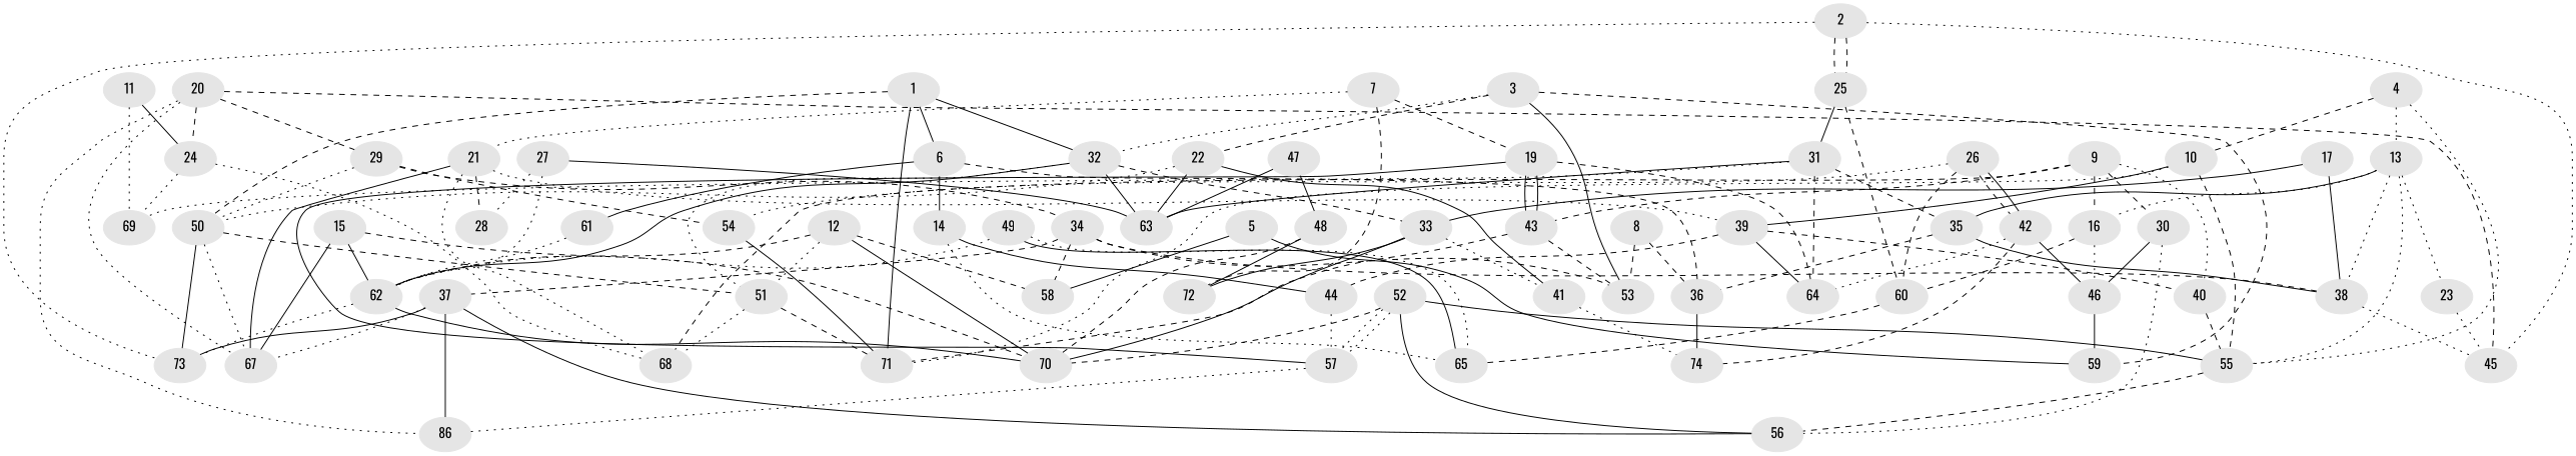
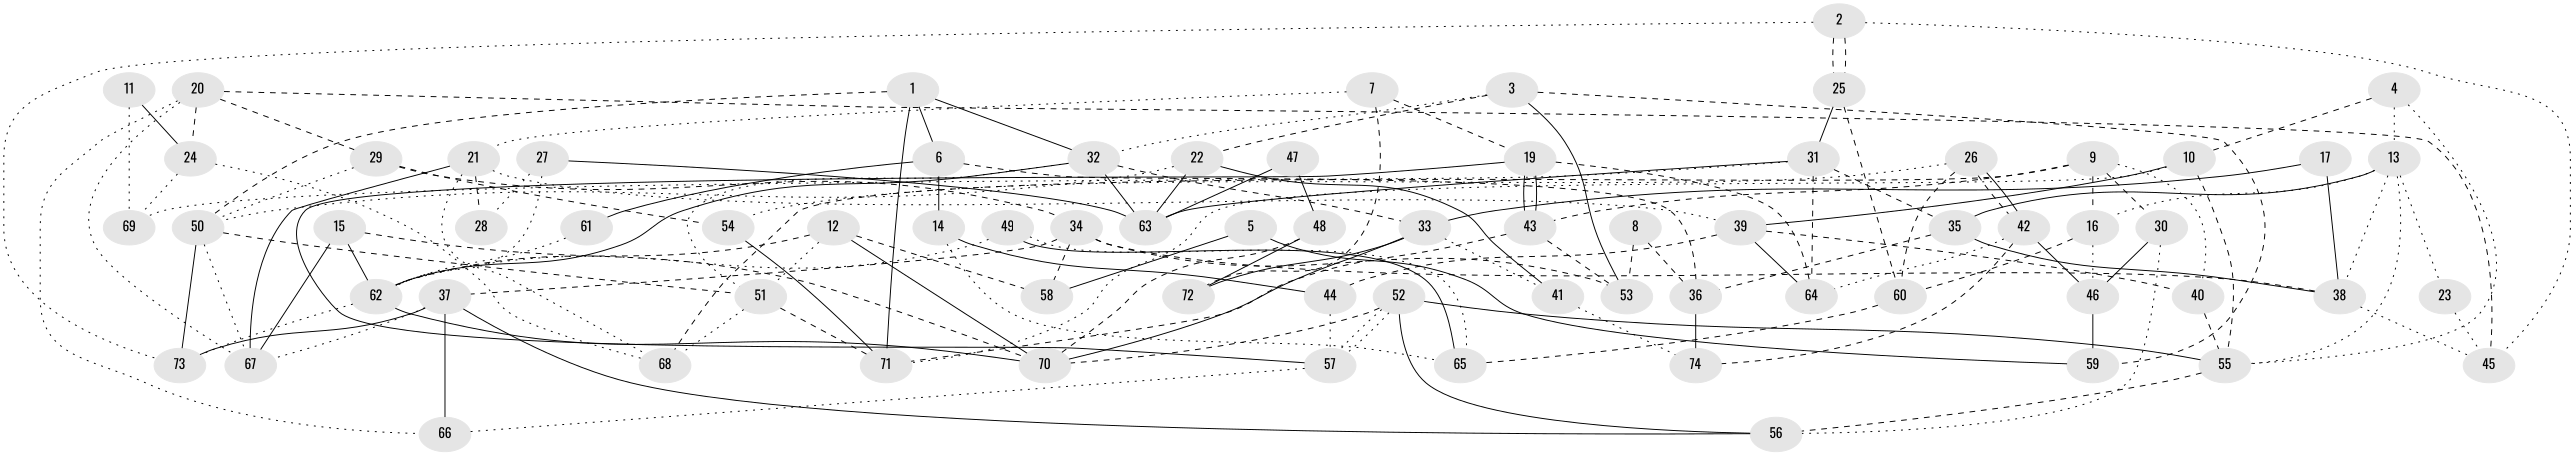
  graph {
    fontname=Oswald
    node [color=gray90 fontname=Oswald style=filled]
    edge [fontname=Oswald style=dashed]
    1
    6
    32
    50
    71
    14
    36
    61
    51
    62
    33
    63
    73
    67
    2
    25
    45
    60
    31
    3
    22
    53
    59
    41
    4
    10
    13
    55
    39
    16
    23
    35
    38
    56
    5
    58
    44
    65
    74
    7
    19
    21
    72
    43
    57
    64
    68
    28
    8
    9
    30
    40
    46
    11
    24
    69
    12
    70
    15
    17
-   66 [label=86]
+   66
    20
    29
    54
    34
    26
    42
    27
    37
    47
    48
    49
    52
    1 -- 6 [style=solid]
    1 -- 32 [style=solid]
    1 -- 50
    1 -- 71 [style=solid]
    6 -- 14 [style=solid]
    6 -- 36
    6 -- 61 [style=solid]
    32 -- 51 [style=dotted]
    32 -- 62 [style=solid]
    32 -- 33
    32 -- 63 [style=solid]
    50 -- 51
    50 -- 73 [style=solid]
    50 -- 67 [style=dotted]
    14 -- 44 [style=solid]
    14 -- 65 [style=dotted]
    36 -- 74 [style=solid]
    61 -- 62 [style=dotted]
    51 -- 71
    51 -- 68 [style=dotted]
    62 -- 73 [style=dotted]
    62 -- 70 [style=solid]
    33 -- 41 [style=dotted]
    33 -- 72 [style=solid]
    33 -- 70 [style=solid]
    2 -- 73 [style=dotted]
    2 -- 25
    2 -- 25
    2 -- 45 [style=dotted]
    25 -- 60
    25 -- 31 [style=solid]
    60 -- 65
    31 -- 63 [style=solid]
    31 -- 35
    31 -- 64
    31 -- 69 [style=dotted]
    3 -- 32 [style=dotted]
    3 -- 22
    3 -- 53 [style=solid]
    3 -- 59
    22 -- 50 [style=dotted]
    22 -- 63 [style=solid]
    22 -- 41 [style=solid]
    41 -- 74 [style=dotted]
    4 -- 10
    4 -- 13 [style=dotted]
    4 -- 55 [style=dotted]
    10 -- 71 [style=dotted]
    10 -- 55
    10 -- 39 [style=solid]
    13 -- 55 [style=dotted]
    13 -- 16 [style=dotted]
    13 -- 23 [style=dotted]
    13 -- 35 [style=solid]
    13 -- 38 [style=dotted]
    55 -- 56
    39 -- 44
    39 -- 64 [style=solid]
    39 -- 40
    16 -- 60
    16 -- 46 [style=dotted]
    23 -- 45 [style=dotted]
    35 -- 36
    35 -- 38 [style=solid]
    38 -- 45 [style=dotted]
    5 -- 59 [style=solid]
    5 -- 58 [style=solid]
    44 -- 57 [style=dotted]
    7 -- 19
    7 -- 21 [style=dotted]
    7 -- 72
    19 -- 43 [style=solid]
    19 -- 43 [style=solid]
    19 -- 57 [style=solid]
    19 -- 64
    21 -- 67 [style=solid]
    21 -- 39 [style=dotted]
    21 -- 68 [style=dotted]
    21 -- 28
    43 -- 71
    43 -- 53
    57 -- 66 [style=dotted]
    8 -- 36
    8 -- 53
    9 -- 16
    9 -- 43
    9 -- 68
    9 -- 30
    9 -- 40 [style=dotted]
    30 -- 56 [style=dotted]
    30 -- 46 [style=solid]
    40 -- 55
    46 -- 59 [style=solid]
    11 -- 24 [style=solid]
    11 -- 69 [style=dotted]
    24 -- 68 [style=dotted]
    24 -- 69 [style=dotted]
    12 -- 51 [style=dotted]
    12 -- 62
    12 -- 58
    12 -- 70 [style=solid]
    15 -- 62 [style=solid]
    15 -- 67 [style=solid]
    15 -- 70
    17 -- 33 [style=solid]
    17 -- 38 [style=solid]
    20 -- 67 [style=dotted]
    20 -- 45
    20 -- 24
    20 -- 66 [style=dotted]
    20 -- 29
    29 -- 50 [style=dotted]
    29 -- 54
    29 -- 34
    54 -- 71 [style=solid]
    34 -- 53
    34 -- 38
    34 -- 58
    34 -- 37
    26 -- 60
    26 -- 54 [style=dotted]
    26 -- 42
    26 -- 42 [style=solid]
    42 -- 74
    42 -- 64 [style=dotted]
    42 -- 46 [style=solid]
    27 -- 62 [style=dotted]
    27 -- 63 [style=solid]
    27 -- 28 [style=dotted]
    37 -- 73 [style=solid]
    37 -- 67 [style=dotted]
    37 -- 56 [style=solid]
    37 -- 66 [style=solid]
    47 -- 63 [style=solid]
    47 -- 48 [style=solid]
    48 -- 72 [style=solid]
    48 -- 70
    49 -- 62 [style=dotted]
    49 -- 65 [style=solid]
    49 -- 65 [style=dotted]
    52 -- 55 [style=solid]
    52 -- 56 [style=solid]
    52 -- 57 [style=dotted]
    52 -- 57 [style=dotted]
    52 -- 70
  }
